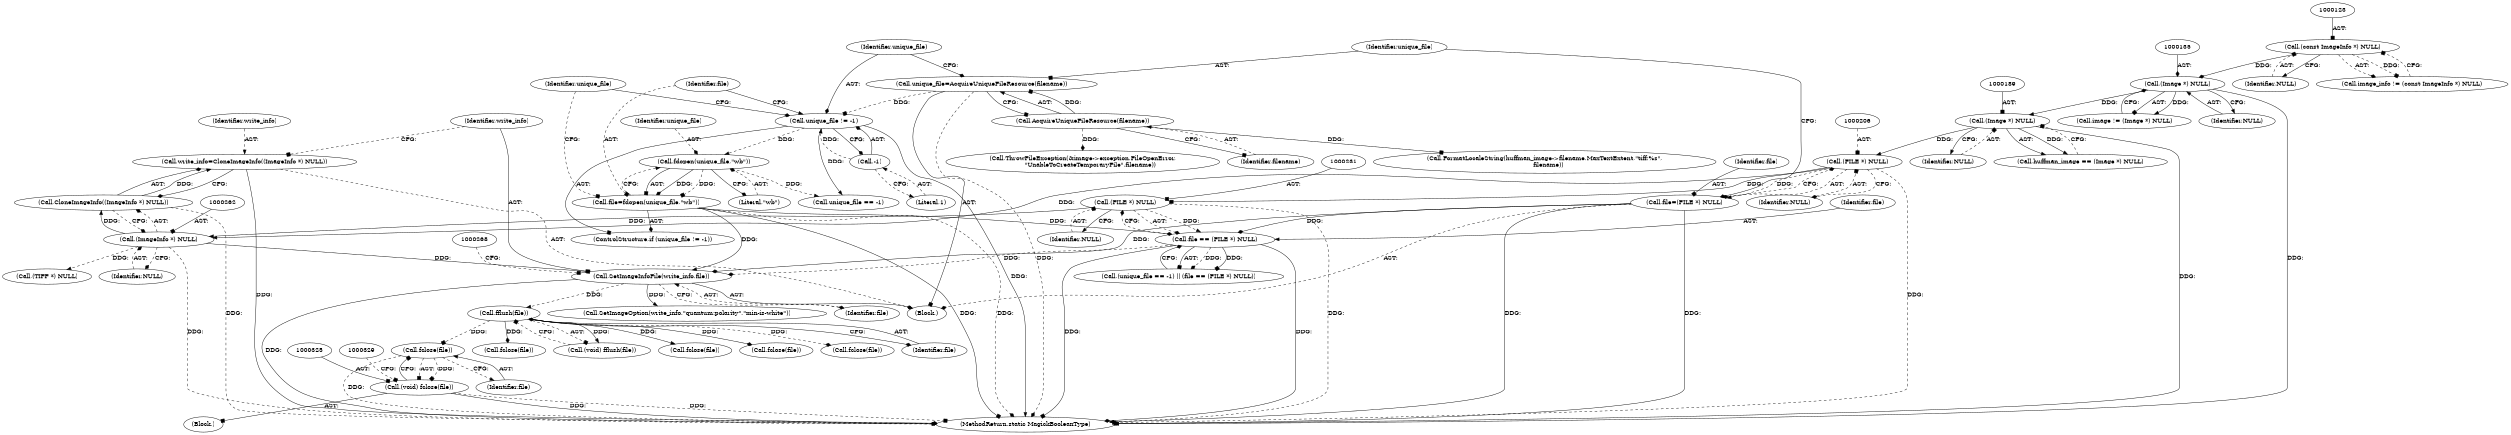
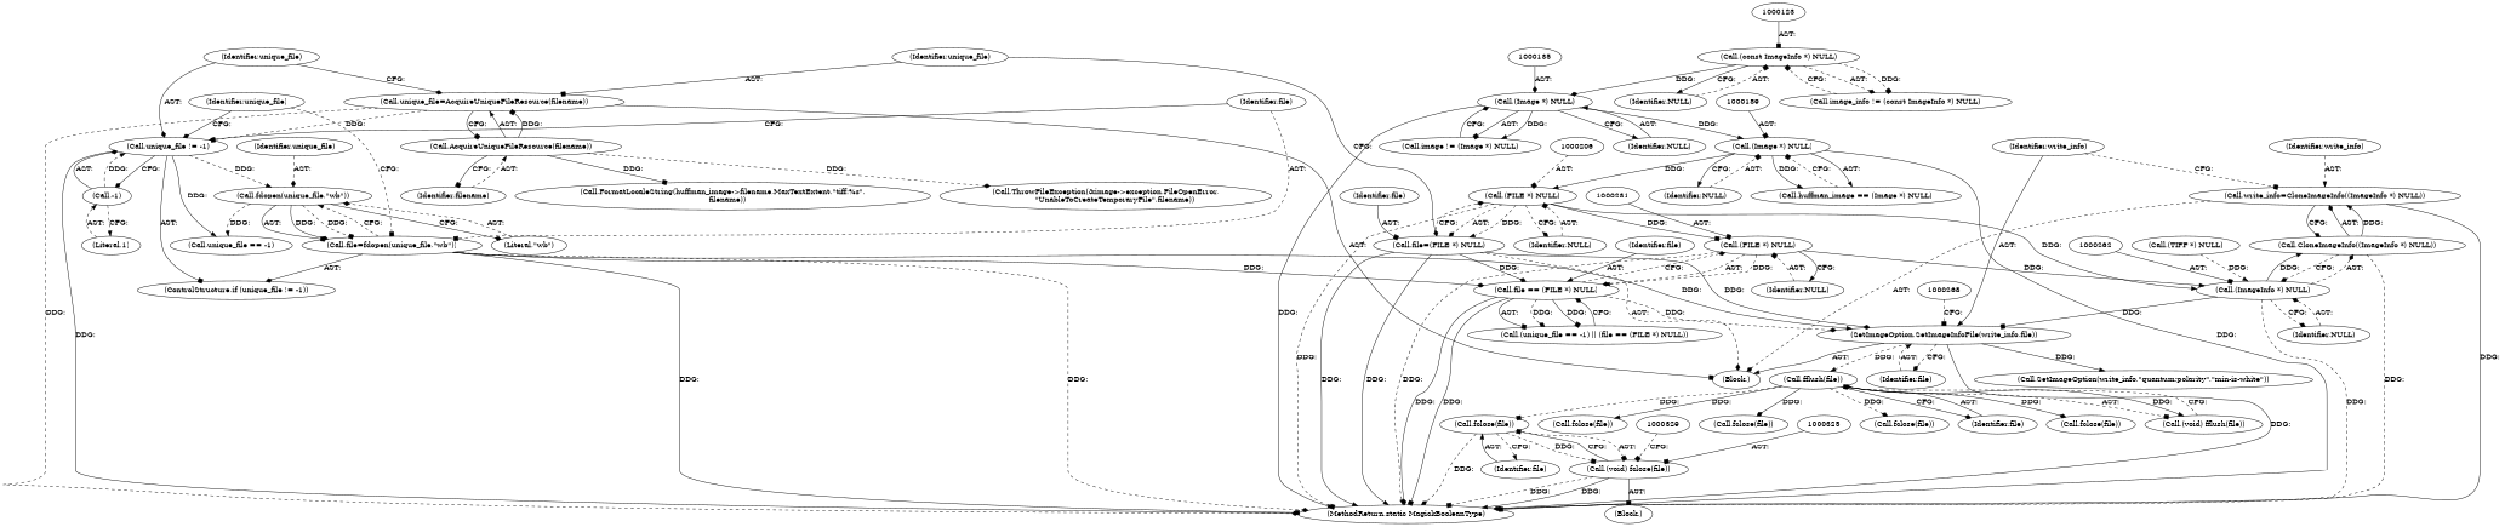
  digraph {
    edge [arrowhead=diamond style=solid]
    n1 [label="(Call,fclose(file))"]
    n2 [label="(Call,(void) fclose(file))"]
    n3 [label="(MethodReturn,static MagickBooleanType)"]
    n4 [label="(Identifier,file)"]
    n5 [label="(Block,)"]
    n6 [label="(Call,fflush(file))"]
    n7 [label="(Call,(void) fflush(file))"]
    n8 [label="(Call,fclose(file))"]
    n9 [label="(Call,fclose(file))"]
    n10 [label="(Call,fclose(file))"]
    n11 [label="(Identifier,file)"]
    n12 [label="(Call,fclose(file))"]
-   n13 [label="(Call,SetImageInfoFile(write_info,file))"]
+   n13 [label="(SetImageOption,SetImageInfoFile(write_info,file))"]
    n14 [label="(Block,)"]
    n15 [label="(Identifier,file)"]
    n16 [label="(Call,SetImageOption(write_info,\"quantum:polarity\",\"min-is-white\"))"]
    n17 [label="(Call,write_info=CloneImageInfo((ImageInfo *) NULL))"]
    n18 [label="(Call,CloneImageInfo((ImageInfo *) NULL))"]
    n19 [label="(Call,(ImageInfo *) NULL)"]
    n20 [label="(Call,(TIFF *) NULL)"]
    n21 [label="(Identifier,NULL)"]
    n22 [label="(Call,(FILE *) NULL)"]
    n23 [label="(Call,(FILE *) NULL)"]
    n24 [label="(Call,file=(FILE *) NULL)"]
    n25 [label="(Identifier,NULL)"]
    n26 [label="(Call,file == (FILE *) NULL)"]
    n27 [label="(Identifier,NULL)"]
    n28 [label="(Call,(Image *) NULL)"]
    n29 [label="(Identifier,NULL)"]
    n30 [label="(Call,huffman_image == (Image *) NULL)"]
    n31 [label="(Call,(Image *) NULL)"]
    n32 [label="(Identifier,NULL)"]
    n33 [label="(Call,image != (Image *) NULL)"]
    n34 [label="(Call,(const ImageInfo *) NULL)"]
    n35 [label="(Call,image_info != (const ImageInfo *) NULL)"]
    n36 [label="(Identifier,NULL)"]
    n37 [label="(Call,(unique_file == -1) || (file == (FILE *) NULL))"]
    n38 [label="(Call,file=fdopen(unique_file,\"wb\"))"]
    n39 [label="(Call,fdopen(unique_file,\"wb\"))"]
    n40 [label="(ControlStructure,if (unique_file != -1))"]
    n41 [label="(Literal,\"wb\")"]
    n42 [label="(Call,unique_file == -1)"]
    n43 [label="(Call,unique_file != -1)"]
    n44 [label="(Call,-1)"]
    n45 [label="(Literal,1)"]
    n46 [label="(Call,unique_file=AcquireUniqueFileResource(filename))"]
    n47 [label="(Call,AcquireUniqueFileResource(filename))"]
    n48 [label="(Identifier,filename)"]
    n49 [label="(Call,FormatLocaleString(huffman_image->filename,MaxTextExtent,\"tiff:%s\",\n    filename))"]
    n50 [label="(Call,ThrowFileException(&image->exception,FileOpenError,\n        \"UnableToCreateTemporaryFile\",filename))"]
    n51 [label="(Identifier,write_info)"]
    n52 [label="(Identifier,unique_file)"]
    n53 [label="(Identifier,file)"]
    n54 [label="(Identifier,unique_file)"]
    n55 [label="(Identifier,write_info)"]
    n56 [label="(Identifier,file)"]
    n57 [label="(Identifier,unique_file)"]
    n58 [label="(Identifier,unique_file)"]
    n59 [label="(Identifier,file)"]
    1000268
    1000262
    1000206
    1000189
    1000135
    1000123
    1000231
    1000325
    1000329
    n1 -> n2 [arrowhead=box label="AST: " style=dashed]
    n1 -> n2 [arrowhead=box label="DDG: " style=dashed]
    n1 -> n3 [label="DDG: " style=dashed]
    n1 -> n4 [arrowhead=normal label="CFG: " style=dashed]
    n2 -> n1 [arrowhead=box label="CFG: "]
    n2 -> n3 [arrowhead=box label="DDG: " style=dashed]
    n2 -> n3 [arrowhead=normal label="DDG: "]
    n2 -> n5 [arrowhead=box label="AST: "]
    n4 -> n1 [arrowhead=normal label="AST: "]
    n6 -> n1 [arrowhead=box label="DDG: " style=dashed]
    n6 -> n7 [arrowhead=box label="AST: " style=dashed]
    n6 -> n7 [arrowhead=normal label="DDG: "]
    n6 -> n8 [arrowhead=normal label="DDG: "]
    n6 -> n9 [label="DDG: "]
    n6 -> n10 [label="DDG: " style=dashed]
    n6 -> n11 [label="CFG: "]
    n6 -> n12 [label="DDG: "]
    n7 -> n6 [arrowhead=box label="CFG: " style=dashed]
    n11 -> n6 [label="AST: "]
    n13 -> n3 [label="DDG: "]
    n13 -> n6 [arrowhead=normal label="DDG: " style=dashed]
    n13 -> n14 [arrowhead=normal label="AST: "]
    n13 -> n15 [label="CFG: " style=dashed]
    n13 -> n16 [arrowhead=normal label="DDG: "]
    n15 -> n13 [arrowhead=normal label="AST: " style=dashed]
    n17 -> n3 [label="DDG: "]
    n17 -> n14 [label="AST: " style=dashed]
    n17 -> n18 [label="CFG: "]
    n18 -> n3 [label="DDG: " style=dashed]
    n18 -> n17 [label="AST: "]
    n18 -> n17 [arrowhead=normal label="DDG: "]
    n18 -> n19 [label="CFG: " style=dashed]
    n19 -> n3 [arrowhead=normal label="DDG: " style=dashed]
    n19 -> n13 [arrowhead=box label="DDG: "]
    n19 -> n18 [label="AST: " style=dashed]
    n19 -> n18 [arrowhead=normal label="DDG: "]
-   n19 -> n20 [arrowhead=normal label="DDG: " style=dashed]
+   n20 -> n19 [arrowhead=normal label="DDG: " style=dashed]
    n19 -> n21 [label="CFG: " style=dashed]
    n21 -> n19 [label="AST: " style=dashed]
    n22 -> n3 [arrowhead=box label="DDG: " style=dashed]
    n22 -> n19 [arrowhead=normal label="DDG: "]
    n22 -> n23 [arrowhead=box label="DDG: "]
    n22 -> n24 [label="AST: " style=dashed]
    n22 -> n24 [arrowhead=normal label="DDG: " style=dashed]
    n22 -> n25 [label="CFG: " style=dashed]
    n23 -> n3 [arrowhead=normal label="DDG: " style=dashed]
    n23 -> n19 [arrowhead=normal label="DDG: "]
    n23 -> n26 [label="AST: " style=dashed]
    n23 -> n26 [arrowhead=normal label="DDG: " style=dashed]
    n23 -> n27 [arrowhead=normal label="CFG: "]
    n24 -> n3 [arrowhead=normal label="DDG: "]
    n24 -> n3 [arrowhead=normal label="DDG: "]
    n24 -> n13 [label="DDG: "]
    n24 -> n14 [label="AST: " style=dashed]
    n24 -> n22 [label="CFG: " style=dashed]
    n24 -> n26 [label="DDG: "]
    n25 -> n22 [arrowhead=box label="AST: " style=dashed]
    n26 -> n3 [arrowhead=box label="DDG: "]
    n26 -> n3 [label="DDG: "]
    n26 -> n13 [label="DDG: " style=dashed]
    n26 -> n23 [label="CFG: " style=dashed]
    n26 -> n37 [arrowhead=box label="AST: "]
    n26 -> n37 [label="DDG: " style=dashed]
    n26 -> n37 [arrowhead=box label="DDG: "]
    n27 -> n23 [arrowhead=box label="AST: " style=dashed]
    n28 -> n3 [arrowhead=box label="DDG: "]
    n28 -> n22 [arrowhead=normal label="DDG: "]
    n28 -> n29 [arrowhead=normal label="CFG: "]
    n28 -> n30 [arrowhead=normal label="AST: "]
    n28 -> n30 [arrowhead=normal label="DDG: "]
    n29 -> n28 [arrowhead=box label="AST: " style=dashed]
    n30 -> n28 [arrowhead=box label="CFG: " style=dashed]
    n31 -> n3 [arrowhead=normal label="DDG: "]
    n31 -> n28 [arrowhead=normal label="DDG: "]
    n31 -> n32 [arrowhead=normal label="CFG: "]
    n31 -> n33 [arrowhead=box label="AST: "]
    n31 -> n33 [arrowhead=normal label="DDG: "]
    n32 -> n31 [arrowhead=normal label="AST: "]
    n33 -> n31 [label="CFG: "]
    n34 -> n31 [label="DDG: "]
    n34 -> n35 [label="AST: " style=dashed]
    n34 -> n35 [arrowhead=box label="DDG: " style=dashed]
    n34 -> n36 [arrowhead=normal label="CFG: "]
    n35 -> n34 [arrowhead=box label="CFG: " style=dashed]
    n36 -> n34 [arrowhead=box label="AST: " style=dashed]
    n37 -> n26 [label="CFG: "]
    n38 -> n3 [arrowhead=box label="DDG: "]
    n38 -> n3 [label="DDG: " style=dashed]
    n38 -> n13 [arrowhead=normal label="DDG: "]
    n38 -> n26 [label="DDG: "]
    n38 -> n39 [arrowhead=normal label="CFG: " style=dashed]
    n38 -> n40 [label="AST: "]
    n39 -> n38 [arrowhead=box label="AST: "]
    n39 -> n38 [label="DDG: "]
    n39 -> n38 [arrowhead=box label="DDG: " style=dashed]
    n39 -> n41 [label="CFG: "]
    n39 -> n42 [arrowhead=normal label="DDG: " style=dashed]
    n41 -> n39 [label="AST: " style=dashed]
    n43 -> n3 [arrowhead=normal label="DDG: "]
    n43 -> n39 [arrowhead=normal label="DDG: " style=dashed]
    n43 -> n40 [arrowhead=box label="AST: "]
    n43 -> n42 [arrowhead=normal label="DDG: "]
    n43 -> n44 [label="CFG: "]
    n44 -> n43 [label="AST: "]
    n44 -> n43 [arrowhead=normal label="DDG: " style=dashed]
    n44 -> n45 [arrowhead=normal label="CFG: " style=dashed]
    n45 -> n44 [arrowhead=normal label="AST: " style=dashed]
    n46 -> n3 [label="DDG: " style=dashed]
    n46 -> n14 [arrowhead=box label="AST: "]
    n46 -> n43 [arrowhead=box label="DDG: " style=dashed]
    n46 -> n47 [arrowhead=box label="CFG: "]
    n47 -> n46 [arrowhead=normal label="AST: "]
    n47 -> n46 [arrowhead=box label="DDG: "]
    n47 -> n48 [arrowhead=box label="CFG: "]
    n47 -> n49 [arrowhead=box label="DDG: "]
    n47 -> n50 [label="DDG: " style=dashed]
    n48 -> n47 [arrowhead=normal label="AST: " style=dashed]
    n51 -> n13 [arrowhead=normal label="AST: "]
    n51 -> n17 [arrowhead=box label="CFG: " style=dashed]
    n52 -> n39 [label="AST: " style=dashed]
    n53 -> n24 [arrowhead=box label="AST: "]
    n54 -> n38 [arrowhead=box label="CFG: " style=dashed]
    n54 -> n43 [label="CFG: "]
    n55 -> n17 [arrowhead=normal label="AST: " style=dashed]
    n56 -> n38 [arrowhead=box label="AST: " style=dashed]
    n56 -> n43 [arrowhead=normal label="CFG: "]
    n57 -> n43 [label="AST: "]
    n57 -> n46 [label="CFG: "]
    n58 -> n24 [label="CFG: "]
    n58 -> n46 [arrowhead=box label="AST: "]
    n59 -> n26 [arrowhead=normal label="AST: "]
    1000268 -> n13 [arrowhead=box label="CFG: " style=dashed]
    1000262 -> n19 [arrowhead=box label="AST: "]
    1000206 -> n22 [arrowhead=box label="AST: " style=dashed]
    1000189 -> n28 [arrowhead=box label="AST: "]
    1000135 -> n31 [label="AST: "]
    1000123 -> n34 [arrowhead=box label="AST: "]
    1000231 -> n23 [arrowhead=box label="AST: "]
    1000325 -> n2 [arrowhead=box label="AST: "]
    1000329 -> n2 [arrowhead=box label="CFG: " style=dashed]
  }
